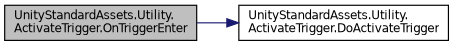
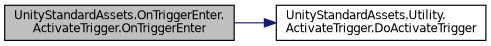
  digraph {
    rankdir=LR
    node [color=black fontname=Helvetica fontsize=10 shape=record style=filled]
-   n1 [fillcolor=grey75 fontcolor=black height=0.2 label="UnityStandardAssets.Utility.\lActivateTrigger.OnTriggerEnter" width=0.4]
+   n1 [fillcolor=grey75 fontcolor=black height=0.2 label="UnityStandardAssets.OnTriggerEnter.\lActivateTrigger.OnTriggerEnter" width=0.4]
    n2 [fillcolor=white height=0.2 label="UnityStandardAssets.Utility.\lActivateTrigger.DoActivateTrigger" width=0.4]
    n1 -> n2 [color=midnightblue fontname=Helvetica fontsize=10 labelfontname=Helvetica labelfontsize=10 style=solid]
  }
